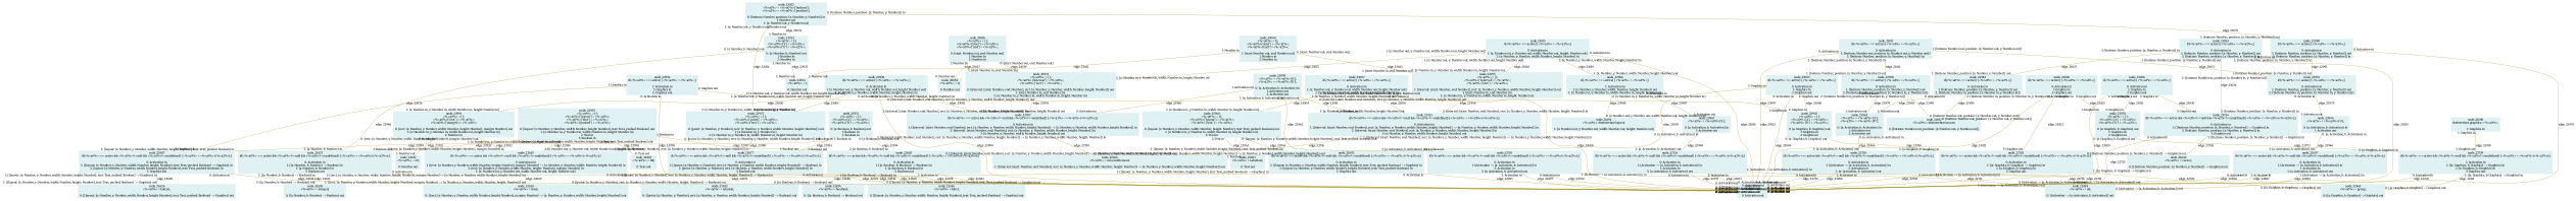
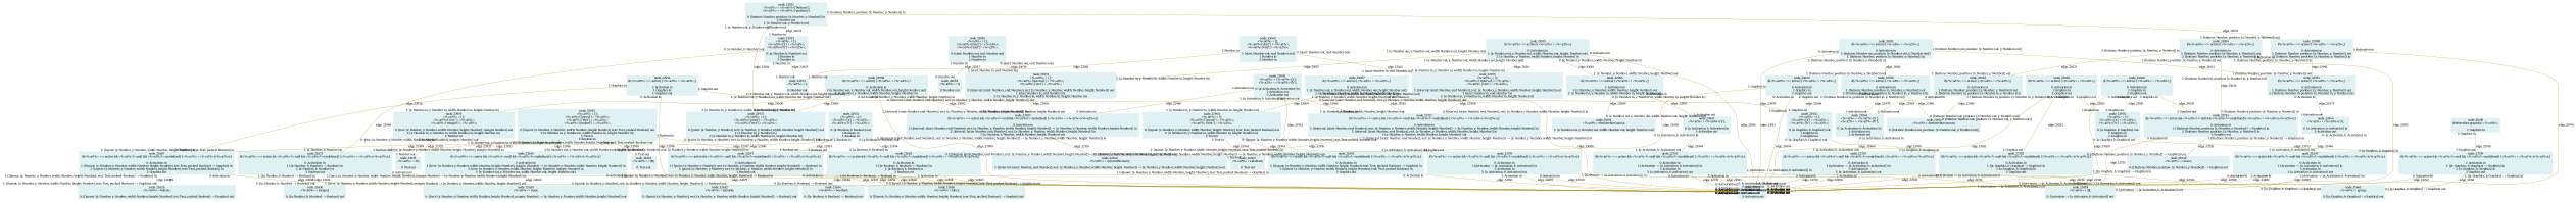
  digraph {
    fontname=Merriweather
    node [color="#dff1f2" fontname=Merriweather shape=box style=filled]
    edge [arrowHead=none arrowsize=1 color="#9d8400" dir=none fontname=Merriweather headlabel="0: Activation out" taillabel="0: Activation in"]
    n1 [label="node_21692\n<%=a0%>=theInterface.mouse;\n\n0: {buttons: Number out, position: {x: Number out, y: Number out}}"]
    n2 [label="node_21694\n<%=a0%>=theInterface.layout;\n\n0: {x: Number out, y: Number out, width: Number out, height: Number out}"]
    n3 [label="node_21696\ntheInterface.graphics=<%=a0%>;\n\n0: Graphics in"]
    n4 [label="node_22739\nif(<%=a0%> === active && <%=a1%>!==null && <%=a1%>!==undefined) {<%=a3%> = <%=a1%>(<%=a2%>);}\n\n0: Activation in\n1: {{a: Graphics, b: Graphics} -> Graphics} in\n2: {a: Graphics, b: Graphics} in\n3: Graphics out"]
    n5 [label="node_22533\n<%=a0%> = active;\n\n0: Activation out"]
    n6 [label="node_22643\n<%=a0%> = group;\n\n0: {{a: Graphics, b: Graphics} -> Graphics} out"]
    n7 [label="node_22626\n<%=a0%> = button;\n\n0: {{layout: {x: Number, y: Number, width: Number, height: Number}, text: Text, pushed: Boolean} -> Graphics} out"]
    n8 [label="node_22628\n<%=a0%> = inset;\n\n0: {{rect: {x: Number, y: Number, width: Number, height: Number}, margin: Number} -> {x: Number, y: Number, width: Number, height: Number}} out"]
    n9 [label="node_22630\n<%=a0%> = isEqual;\n\n0: {{a: Number, b: Number} -> Boolean} out"]
    n10 [label="node_22632\n<%=a0%> = isInside;\n\n0: {{point: {x: Number, y: Number}, rect: {x: Number, y: Number, width: Number, height: Number}} -> Boolean} out"]
    n11 [label="node_22634\n<%=a0%> = boolAnd;\n\n0: {{a: Boolean, b: Boolean} -> Boolean} out"]
    n12 [label="node_22636\n<%=a0%> = label;\n\n0: {{layout: {x: Number, y: Number, width: Number, height: Number}, text: Text, pushed: Boolean} -> Graphics} out"]
    n13 [label="node_22638\n<%=a0%> = all;\n\n0: {Activation -> {a: Activation, b: Activation}} out"]
    n14 [label="node_22646\n<%=a0%> = columnElement;\n\n0: {{interval: {start: Number, end: Number}, rect: {x: Number, y: Number, width: Number, height: Number}} -> {x: Number, y: Number, width: Number, height: Number}} out"]
    n15 [label="node_22649\n<%=a0%> = cursor;\n\n0: {{buttons: Number, position: {x: Number, y: Number}} -> Graphics} out"]
-   n16 [label="node_22651\n<%=a0%> = 20;\n\n0: Number out"]
+   n16 [label="node_22651\n<%=a0%> = 20;\n\n0: Text out"]
    n17 [label="node_22654\n<%=a0%> = 1;\n\n0: Number out"]
    n18 [label="node_28658\n<%=a0%> = 0;\n\n0: Number out"]
    n19 [label="node_22663\n<%=a0%> = OK;\n\n0: Text out"]
    n20 [label="node_22665\n<%=a0%> = Labeltext;\n\n0: Text out"]
    n21 [label="node_22667\nif(<%=a0%> === active && <%=a1%>!==null && <%=a1%>!==undefined) {<%=a3%> = <%=a1%>(<%=a2%>);}\n\n0: Activation in\n1: {{rect: {x: Number, y: Number, width: Number, height: Number}, margin: Number} -> {x: Number, y: Number, width: Number, height: Number}} in\n2: {rect: {x: Number, y: Number, width: Number, height: Number}, margin: Number} in\n3: {x: Number out, y: Number out, width: Number out, height: Number out}"]
    n22 [label="node_22672\nif(<%=a0%> === active && <%=a1%>!==null && <%=a1%>!==undefined) {<%=a3%> = <%=a1%>(<%=a2%>);}\n\n0: Activation in\n1: {{a: Number, b: Number} -> Boolean} in\n2: {a: Number, b: Number} in\n3: Boolean out"]
    n23 [label="node_22677\nif(<%=a0%> === active && <%=a1%>!==null && <%=a1%>!==undefined) {<%=a3%> = <%=a1%>(<%=a2%>);}\n\n0: Activation in\n1: {{point: {x: Number, y: Number}, rect: {x: Number, y: Number, width: Number, height: Number}} -> Boolean} in\n2: {point: {x: Number, y: Number}, rect: {x: Number, y: Number, width: Number, height: Number}} in\n3: Boolean out"]
    n24 [label="node_22682\nif(<%=a0%> === active && <%=a1%>!==null && <%=a1%>!==undefined) {<%=a3%> = <%=a1%>(<%=a2%>);}\n\n0: Activation in\n1: {{a: Boolean, b: Boolean} -> Boolean} in\n2: {a: Boolean, b: Boolean} in\n3: Boolean out"]
    n25 [label="node_22687\nif(<%=a0%> === active && <%=a1%>!==null && <%=a1%>!==undefined) {<%=a3%> = <%=a1%>(<%=a2%>);}\n\n0: Activation in\n1: {{layout: {x: Number, y: Number, width: Number, height: Number}, text: Text, pushed: Boolean} -> Graphics} in\n2: {layout: {x: Number, y: Number, width: Number, height: Number}, text: Text, pushed: Boolean} in\n3: Graphics out"]
    n26 [label="node_22692\nif(<%=a0%> === active && <%=a1%>!==null && <%=a1%>!==undefined) {<%=a3%> = <%=a1%>(<%=a2%>);}\n\n0: Activation in\n1: {{layout: {x: Number, y: Number, width: Number, height: Number}, text: Text, pushed: Boolean} -> Graphics} in\n2: {layout: {x: Number, y: Number, width: Number, height: Number}, text: Text, pushed: Boolean} in\n3: Graphics out"]
    n27 [label="node_22697\nif(<%=a0%> === active && <%=a1%>!==null && <%=a1%>!==undefined) {<%=a3%> = <%=a1%>(<%=a2%>);}\n\n0: Activation in\n1: {Activation -> {a: Activation, b: Activation}} in\n2: Activation in\n3: {a: Activation, b: Activation} out"]
    n28 [label="node_22702\nif(<%=a0%> === active && <%=a1%>!==null && <%=a1%>!==undefined) {<%=a3%> = <%=a1%>(<%=a2%>);}\n\n0: Activation in\n1: {{a: Graphics, b: Graphics} -> Graphics} in\n2: {a: Graphics, b: Graphics} in\n3: Graphics out"]
    n29 [label="node_22707\nif(<%=a0%> === active && <%=a1%>!==null && <%=a1%>!==undefined) {<%=a3%> = <%=a1%>(<%=a2%>);}\n\n0: Activation in\n1: {{interval: {start: Number, end: Number}, rect: {x: Number, y: Number, width: Number, height: Number}} -> {x: Number, y: Number, width: Number, height: Number}} in\n2: {interval: {start: Number, end: Number}, rect: {x: Number, y: Number, width: Number, height: Number}} in\n3: {x: Number, y: Number, width: Number, height: Number} out"]
    n30 [label="node_22713\nif(<%=a0%> === active && <%=a1%>!==null && <%=a1%>!==undefined) {<%=a3%> = <%=a1%>(<%=a2%>);}\n\n0: Activation in\n1: {{interval: {start: Number, end: Number}, rect: {x: Number, y: Number, width: Number, height: Number}} -> {x: Number, y: Number, width: Number, height: Number}} in\n2: {interval: {start: Number, end: Number}, rect: {x: Number, y: Number, width: Number, height: Number}} in\n3: {x: Number, y: Number, width: Number, height: Number} out"]
    n31 [label="node_22719\nif(<%=a0%> === active && <%=a1%>!==null && <%=a1%>!==undefined) {<%=a3%> = <%=a1%>(<%=a2%>);}\n\n0: Activation in\n1: {Activation -> {a: Activation, b: Activation}} in\n2: Activation in\n3: {a: Activation, b: Activation} out"]
    n32 [label="node_22724\nif(<%=a0%> === active && <%=a1%>!==null && <%=a1%>!==undefined) {<%=a3%> = <%=a1%>(<%=a2%>);}\n\n0: Activation in\n1: {{buttons: Number, position: {x: Number, y: Number}} -> Graphics} in\n2: {buttons: Number, position: {x: Number, y: Number}} in\n3: Graphics out"]
    n33 [label="node_22729\nif(<%=a0%> === active && <%=a1%>!==null && <%=a1%>!==undefined) {<%=a3%> = <%=a1%>(<%=a2%>);}\n\n0: Activation in\n1: {Activation -> {a: Activation, b: Activation}} in\n2: Activation in\n3: {a: Activation, b: Activation} out"]
    n34 [label="node_22734\nif(<%=a0%> === active && <%=a1%>!==null && <%=a1%>!==undefined) {<%=a3%> = <%=a1%>(<%=a2%>);}\n\n0: Activation in\n1: {Activation -> {a: Activation, b: Activation}} in\n2: Activation in\n3: {a: Activation, b: Activation} out"]
    n35 [label="node_22919\n<%=a0%> = {};\n<%=a0%>['rect'] = <%=a1%>;\n<%=a0%>['margin'] = <%=a2%>;\n\n0: {rect: {x: Number, y: Number, width: Number, height: Number}, margin: Number} out\n1: {x: Number in, y: Number in, width: Number in, height: Number in}\n2: Number in"]
    n36 [label="node_22923\n<%=a0%> = {};\n<%=a0%>['a'] = <%=a1%>;\n<%=a0%>['b'] = <%=a2%>;\n\n0: {a: Number, b: Number} out\n1: Number in\n2: Number in"]
    n37 [label="node_22927\n<%=a0%> = {};\n<%=a0%>['point'] = <%=a1%>;\n<%=a0%>['rect'] = <%=a2%>;\n\n0: {point: {x: Number, y: Number}, rect: {x: Number, y: Number, width: Number, height: Number}} out\n1: {x: Number in, y: Number in}\n2: {x: Number in, y: Number in, width: Number in, height: Number in}"]
    n38 [label="node_22931\n<%=a0%> = {};\n<%=a0%>['a'] = <%=a1%>;\n<%=a0%>['b'] = <%=a2%>;\n\n0: {a: Boolean, b: Boolean} out\n1: Boolean in\n2: Boolean in"]
    n39 [label="node_22935\n<%=a0%> = {};\n<%=a0%>['layout'] = <%=a1%>;\n<%=a0%>['text'] = <%=a2%>;\n<%=a0%>['pushed'] = <%=a3%>;\n\n0: {layout: {x: Number, y: Number, width: Number, height: Number}, text: Text, pushed: Boolean} out\n1: {x: Number in, y: Number in, width: Number in, height: Number in}\n2: Text in\n3: Boolean in"]
    n40 [label="node_22940\n<%=a0%> = {};\n<%=a0%>['layout'] = <%=a1%>;\n<%=a0%>['text'] = <%=a2%>;\n\n0: {layout: {x: Number, y: Number, width: Number, height: Number}, text: Text, pushed: Boolean} out\n1: {x: Number in, y: Number in, width: Number in, height: Number in}\n2: Text in"]
    n41 [label="node_22944\n<%=a1%> = <%=a0%>['a'];\n\n0: {a: Activation, b: Activation} in\n1: Activation out"]
    n42 [label="node_22947\n<%=a0%> = {};\n<%=a0%>['a'] = <%=a1%>;\n<%=a0%>['b'] = <%=a2%>;\n\n0: {a: Graphics, b: Graphics} out\n1: Graphics in\n2: Graphics in"]
    n43 [label="node_22951\n<%=a0%> = {};\n<%=a0%>['interval'] = <%=a1%>;\n<%=a0%>['rect'] = <%=a2%>;\n\n0: {interval: {start: Number, end: Number}, rect: {x: Number, y: Number, width: Number, height: Number}} out\n1: {start: Number in, end: Number in}\n2: {x: Number in, y: Number in, width: Number in, height: Number in}"]
    n44 [label="node_22955\n<%=a0%> = {};\n<%=a0%>['interval'] = <%=a1%>;\n<%=a0%>['rect'] = <%=a2%>;\n\n0: {interval: {start: Number, end: Number}, rect: {x: Number, y: Number, width: Number, height: Number}} out\n1: {start: Number in, end: Number in}\n2: {x: Number in, y: Number in, width: Number in, height: Number in}"]
    n45 [label="node_22959\n<%=a1%> = <%=a0%>['a'];\n<%=a2%> = <%=a0%>['b'];\n\n0: {a: Activation, b: Activation} in\n1: Activation out\n2: Activation out"]
    n46 [label="node_22963\n<%=a1%> = <%=a0%>['a'];\n<%=a2%> = <%=a0%>['b'];\n\n0: {a: Activation, b: Activation} in\n1: Activation out\n2: Activation out"]
    n47 [label="node_22967\n<%=a1%> = <%=a0%>['a'];\n\n0: {a: Activation, b: Activation} in\n1: Activation out"]
    n48 [label="node_22970\n<%=a0%> = {};\n<%=a0%>['a'] = <%=a1%>;\n<%=a0%>['b'] = <%=a2%>;\n\n0: {a: Graphics, b: Graphics} out\n1: Graphics in\n2: Graphics in"]
    n49 [label="node_22974\nif(<%=a0%> === active) {<%=a1%> = <%=a2%>;}\n\n0: Activation in\n1: {buttons: Number, position: {x: Number, y: Number}} out\n2: {buttons: Number in, position: {x: Number in, y: Number in}}"]
    n50 [label="node_22978\nif(<%=a0%> === active) {<%=a1%> = <%=a2%>;}\n\n0: Activation in\n1: {buttons: Number, position: {x: Number, y: Number}} out\n2: {buttons: Number in, position: {x: Number in, y: Number in}}"]
    n51 [label="node_22982\nif(<%=a0%> === active) {<%=a1%> = <%=a2%>;}\n\n0: Activation in\n1: {buttons: Number, position: {x: Number, y: Number}} out\n2: {buttons: Number in, position: {x: Number in, y: Number in}}"]
    n52 [label="node_22986\nif(<%=a0%> === active) {<%=a1%> = <%=a2%>;}\n\n0: Activation in\n1: {x: Number, y: Number, width: Number, height: Number} out\n2: {x: Number in, y: Number in, width: Number in, height: Number in}"]
    n53 [label="node_22990\nif(<%=a0%> === active) {<%=a1%> = <%=a2%>;}\n\n0: Activation in\n1: {buttons: Number, position: {x: Number, y: Number}} out\n2: {buttons: Number, position: {x: Number, y: Number}} in"]
    n54 [label="node_22994\nif(<%=a0%> === active) {<%=a2%> = <%=a1%>;}\n\n0: Activation in\n1: Graphics in\n2: Graphics out"]
    n55 [label="node_22998\nif(<%=a0%> === active) {<%=a1%> = <%=a2%>;}\n\n0: Activation in\n1: {x: Number out, y: Number out, width: Number out, height: Number out}\n2: {x: Number, y: Number, width: Number, height: Number} in"]
    n56 [label="node_23003\nif(<%=a0%> === active) {<%=a2%> = <%=a1%>;}\n\n0: Activation in\n1: Graphics in\n2: Graphics out"]
    n57 [label="node_23007\nif(<%=a0%> === active) {<%=a1%> = <%=a2%>;}\n\n0: Activation in\n1: {x: Number out, y: Number out, width: Number out, height: Number out}\n2: {x: Number, y: Number, width: Number, height: Number} in"]
    n58 [label="node_23011\nif(<%=a0%> === active) {<%=a1%> = <%=a2%>;}\n\n0: Activation in\n1: {buttons: Number out, position: {x: Number out, y: Number out}}\n2: {buttons: Number, position: {x: Number, y: Number}} in"]
    n59 [label="node_23015\nif(<%=a0%> === active) {<%=a1%> = <%=a2%>;}\n\n0: Activation in\n1: {x: Number out, y: Number out, width: Number out, height: Number out}\n2: {x: Number, y: Number, width: Number, height: Number} in"]
    n60 [label="node_23020\nif(<%=a0%> === active) {<%=a2%> = <%=a1%>;}\n\n0: Activation in\n1: Graphics in\n2: Graphics out"]
    n61 [label="node_23024\nif(<%=a0%> === active) {<%=a1%> = <%=a2%>;}\n\n0: Activation in\n1: {buttons: Number, position: {x: Number, y: Number}} out\n2: {buttons: Number, position: {x: Number, y: Number}} in"]
    n62 [label="node_23028\nif(<%=a0%> === active) {<%=a2%> = <%=a1%>;}\n\n0: Activation in\n1: Graphics in\n2: Graphics out"]
    n63 [label="node_23032\n<%=a1%> = <%=a0%>['buttons'];\n<%=a2%> = <%=a0%>['position'];\n\n0: {buttons: Number, position: {x: Number, y: Number}} in\n1: Number out\n2: {x: Number out, y: Number out}"]
    n64 [label="node_23036\n<%=a0%> = {};\n<%=a0%>['start'] = <%=a1%>;\n<%=a0%>['end'] = <%=a2%>;\n\n0: {start: Number out, end: Number out}\n1: Number in\n2: Number in"]
    n65 [label="node_23040\n<%=a0%> = {};\n<%=a0%>['start'] = <%=a1%>;\n<%=a0%>['end'] = <%=a2%>;\n\n0: {start: Number out, end: Number out}\n1: Number in\n2: Number in"]
    n3 -> n4 [headlabel="3: Graphics out" label=edge_22918 taillabel="0: Graphics in"]
    n4 -> n5 [label=edge_22740]
    n4 -> n6 [headlabel="0: {{a: Graphics, b: Graphics} -> Graphics} out" label=edge_22741 taillabel="1: {{a: Graphics, b: Graphics} -> Graphics} in"]
    n21 -> n5 [label=edge_22668]
    n21 -> n8 [headlabel="0: {{rect: {x: Number, y: Number, width: Number, height: Number}, margin: Number} -> {x: Number, y: Number, width: Number, height: Number}} out" label=edge_22669 taillabel="1: {{rect: {x: Number, y: Number, width: Number, height: Number}, margin: Number} -> {x: Number, y: Number, width: Number, height: Number}} in"]
    n22 -> n5 [label=edge_22673]
    n22 -> n9 [headlabel="0: {{a: Number, b: Number} -> Boolean} out" label=edge_22674 taillabel="1: {{a: Number, b: Number} -> Boolean} in"]
    n23 -> n5 [label=edge_22678]
    n23 -> n10 [headlabel="0: {{point: {x: Number, y: Number}, rect: {x: Number, y: Number, width: Number, height: Number}} -> Boolean} out" label=edge_22679 taillabel="1: {{point: {x: Number, y: Number}, rect: {x: Number, y: Number, width: Number, height: Number}} -> Boolean} in"]
    n24 -> n5 [label=edge_22683]
    n24 -> n11 [headlabel="0: {{a: Boolean, b: Boolean} -> Boolean} out" label=edge_22684 taillabel="1: {{a: Boolean, b: Boolean} -> Boolean} in"]
    n25 -> n5 [label=edge_22688]
    n25 -> n7 [headlabel="0: {{layout: {x: Number, y: Number, width: Number, height: Number}, text: Text, pushed: Boolean} -> Graphics} out" label=edge_22689 taillabel="1: {{layout: {x: Number, y: Number, width: Number, height: Number}, text: Text, pushed: Boolean} -> Graphics} in"]
    n26 -> n5 [label=edge_22693]
    n26 -> n12 [headlabel="0: {{layout: {x: Number, y: Number, width: Number, height: Number}, text: Text, pushed: Boolean} -> Graphics} out" label=edge_22694 taillabel="1: {{layout: {x: Number, y: Number, width: Number, height: Number}, text: Text, pushed: Boolean} -> Graphics} in"]
    n27 -> n5 [label=edge_22698]
    n27 -> n5 [label=edge_22887 taillabel="2: Activation in"]
    n27 -> n13 [headlabel="0: {Activation -> {a: Activation, b: Activation}} out" label=edge_22699 taillabel="1: {Activation -> {a: Activation, b: Activation}} in"]
    n28 -> n5 [label=edge_22703]
    n28 -> n6 [headlabel="0: {{a: Graphics, b: Graphics} -> Graphics} out" label=edge_22704 taillabel="1: {{a: Graphics, b: Graphics} -> Graphics} in"]
    n29 -> n14 [headlabel="0: {{interval: {start: Number, end: Number}, rect: {x: Number, y: Number, width: Number, height: Number}} -> {x: Number, y: Number, width: Number, height: Number}} out" label=edge_22710 taillabel="1: {{interval: {start: Number, end: Number}, rect: {x: Number, y: Number, width: Number, height: Number}} -> {x: Number, y: Number, width: Number, height: Number}} in"]
    n30 -> n14 [headlabel="0: {{interval: {start: Number, end: Number}, rect: {x: Number, y: Number, width: Number, height: Number}} -> {x: Number, y: Number, width: Number, height: Number}} out" label=edge_22716 taillabel="1: {{interval: {start: Number, end: Number}, rect: {x: Number, y: Number, width: Number, height: Number}} -> {x: Number, y: Number, width: Number, height: Number}} in"]
    n31 -> n5 [label=edge_22720]
    n31 -> n5 [label=edge_22897 taillabel="2: Activation in"]
    n31 -> n13 [headlabel="0: {Activation -> {a: Activation, b: Activation}} out" label=edge_22721 taillabel="1: {Activation -> {a: Activation, b: Activation}} in"]
    n32 -> n5 [label=edge_22725]
    n32 -> n15 [headlabel="0: {{buttons: Number, position: {x: Number, y: Number}} -> Graphics} out" label=edge_22726 taillabel="1: {{buttons: Number, position: {x: Number, y: Number}} -> Graphics} in"]
    n33 -> n5 [label=edge_22730]
    n33 -> n5 [label=edge_22906 taillabel="2: Activation in"]
    n33 -> n13 [headlabel="0: {Activation -> {a: Activation, b: Activation}} out" label=edge_22731 taillabel="1: {Activation -> {a: Activation, b: Activation}} in"]
    n34 -> n5 [label=edge_22735]
    n34 -> n5 [label=edge_22913 taillabel="2: Activation in"]
    n34 -> n13 [headlabel="0: {Activation -> {a: Activation, b: Activation}} out" label=edge_22736 taillabel="1: {Activation -> {a: Activation, b: Activation}} in"]
    n35 -> n16 [headlabel="0: Number out" label=edge_22921 taillabel="2: Number in"]
    n35 -> n21 [headlabel="2: {rect: {x: Number, y: Number, width: Number, height: Number}, margin: Number} in" label=edge_22922 taillabel="0: {rect: {x: Number, y: Number, width: Number, height: Number}, margin: Number} out"]
    n36 -> n17 [headlabel="0: Number out" label=edge_22925 taillabel="2: Number in"]
    n36 -> n22 [headlabel="2: {a: Number, b: Number} in" label=edge_22926 taillabel="0: {a: Number, b: Number} out"]
    n37 -> n23 [headlabel="2: {point: {x: Number, y: Number}, rect: {x: Number, y: Number, width: Number, height: Number}} in" label=edge_22930 taillabel="0: {point: {x: Number, y: Number}, rect: {x: Number, y: Number, width: Number, height: Number}} out"]
    n38 -> n22 [headlabel="3: Boolean out" label=edge_22932 taillabel="1: Boolean in"]
    n38 -> n23 [headlabel="3: Boolean out" label=edge_22933 taillabel="2: Boolean in"]
    n38 -> n24 [headlabel="2: {a: Boolean, b: Boolean} in" label=edge_22934 taillabel="0: {a: Boolean, b: Boolean} out"]
    n39 -> n19 [headlabel="0: Text out" label=edge_22938 taillabel="2: Text in"]
    n39 -> n21 [headlabel="3: {x: Number out, y: Number out, width: Number out, height: Number out}" label=edge_22936 taillabel="1: {x: Number in, y: Number in, width: Number in, height: Number in}"]
    n39 -> n24 [headlabel="3: Boolean out" label=edge_22937 taillabel="3: Boolean in"]
    n39 -> n25 [headlabel="2: {layout: {x: Number, y: Number, width: Number, height: Number}, text: Text, pushed: Boolean} in" label=edge_22939 taillabel="0: {layout: {x: Number, y: Number, width: Number, height: Number}, text: Text, pushed: Boolean} out"]
    n40 -> n20 [headlabel="0: Text out" label=edge_22942 taillabel="2: Text in"]
    n40 -> n26 [headlabel="2: {layout: {x: Number, y: Number, width: Number, height: Number}, text: Text, pushed: Boolean} in" label=edge_22943 taillabel="0: {layout: {x: Number, y: Number, width: Number, height: Number}, text: Text, pushed: Boolean} out"]
    n41 -> n27 [headlabel="3: {a: Activation, b: Activation} out" label=edge_22946 taillabel="0: {a: Activation, b: Activation} in"]
    n42 -> n28 [headlabel="2: {a: Graphics, b: Graphics} in" label=edge_22950 taillabel="0: {a: Graphics, b: Graphics} out"]
    n43 -> n29 [headlabel="2: {interval: {start: Number, end: Number}, rect: {x: Number, y: Number, width: Number, height: Number}} in" label=edge_22954 taillabel="0: {interval: {start: Number, end: Number}, rect: {x: Number, y: Number, width: Number, height: Number}} out"]
    n44 -> n30 [headlabel="2: {interval: {start: Number, end: Number}, rect: {x: Number, y: Number, width: Number, height: Number}} in" label=edge_22958 taillabel="0: {interval: {start: Number, end: Number}, rect: {x: Number, y: Number, width: Number, height: Number}} out"]
    n45 -> n29 [headlabel="0: Activation in" label=edge_22960 taillabel="1: Activation out"]
    n45 -> n30 [headlabel="0: Activation in" label=edge_22961 taillabel="2: Activation out"]
    n45 -> n31 [headlabel="3: {a: Activation, b: Activation} out" label=edge_22962 taillabel="0: {a: Activation, b: Activation} in"]
    n46 -> n33 [headlabel="3: {a: Activation, b: Activation} out" label=edge_22966 taillabel="0: {a: Activation, b: Activation} in"]
    n47 -> n34 [headlabel="3: {a: Activation, b: Activation} out" label=edge_22969 taillabel="0: {a: Activation, b: Activation} in"]
    n48 -> n4 [headlabel="2: {a: Graphics, b: Graphics} in" label=edge_22973 taillabel="0: {a: Graphics, b: Graphics} out"]
    n49 -> n41 [headlabel="1: Activation out" label=edge_22975]
    n50 -> n1 [headlabel="0: {buttons: Number out, position: {x: Number out, y: Number out}}" label=edge_22981 taillabel="2: {buttons: Number in, position: {x: Number in, y: Number in}}"]
    n50 -> n46 [headlabel="1: Activation out" label=edge_22979]
    n51 -> n1 [headlabel="0: {buttons: Number out, position: {x: Number out, y: Number out}}" label=edge_22985 taillabel="2: {buttons: Number in, position: {x: Number in, y: Number in}}"]
    n51 -> n46 [headlabel="2: Activation out" label=edge_22983]
    n52 -> n2 [headlabel="0: {x: Number out, y: Number out, width: Number out, height: Number out}" label=edge_22989 taillabel="2: {x: Number in, y: Number in, width: Number in, height: Number in}"]
    n52 -> n47 [headlabel="1: Activation out" label=edge_22987]
    n53 -> n5 [label=edge_22991]
    n53 -> n49 [headlabel="1: {buttons: Number, position: {x: Number, y: Number}} out" label=edge_22993 taillabel="2: {buttons: Number, position: {x: Number, y: Number}} in"]
    n54 -> n5 [label=edge_22995]
    n54 -> n25 [headlabel="3: Graphics out" label=edge_22996 taillabel="1: Graphics in"]
    n54 -> n42 [headlabel="1: Graphics in" label=edge_22997 taillabel="2: Graphics out"]
    n55 -> n5 [label=edge_22999]
    n55 -> n29 [headlabel="3: {x: Number, y: Number, width: Number, height: Number} out" label=edge_23002 taillabel="2: {x: Number, y: Number, width: Number, height: Number} in"]
    n55 -> n35 [headlabel="1: {x: Number in, y: Number in, width: Number in, height: Number in}" label=edge_23000 taillabel="1: {x: Number out, y: Number out, width: Number out, height: Number out}"]
    n55 -> n37 [headlabel="2: {x: Number in, y: Number in, width: Number in, height: Number in}" label=edge_23001 taillabel="1: {x: Number out, y: Number out, width: Number out, height: Number out}"]
    n56 -> n5 [label=edge_23004]
    n56 -> n26 [headlabel="3: Graphics out" label=edge_23005 taillabel="1: Graphics in"]
    n56 -> n42 [headlabel="2: Graphics in" label=edge_23006 taillabel="2: Graphics out"]
    n57 -> n5 [label=edge_23008]
    n57 -> n30 [headlabel="3: {x: Number, y: Number, width: Number, height: Number} out" label=edge_23010 taillabel="2: {x: Number, y: Number, width: Number, height: Number} in"]
    n57 -> n40 [headlabel="1: {x: Number in, y: Number in, width: Number in, height: Number in}" label=edge_23009 taillabel="1: {x: Number out, y: Number out, width: Number out, height: Number out}"]
    n58 -> n5 [label=edge_23012]
    n58 -> n49 [headlabel="2: {buttons: Number in, position: {x: Number in, y: Number in}}" label=edge_23013 taillabel="1: {buttons: Number out, position: {x: Number out, y: Number out}}"]
    n58 -> n50 [headlabel="1: {buttons: Number, position: {x: Number, y: Number}} out" label=edge_23014 taillabel="2: {buttons: Number, position: {x: Number, y: Number}} in"]
    n59 -> n5 [label=edge_23016]
    n59 -> n43 [headlabel="2: {x: Number in, y: Number in, width: Number in, height: Number in}" label=edge_23017 taillabel="1: {x: Number out, y: Number out, width: Number out, height: Number out}"]
    n59 -> n44 [headlabel="2: {x: Number in, y: Number in, width: Number in, height: Number in}" label=edge_23018 taillabel="1: {x: Number out, y: Number out, width: Number out, height: Number out}"]
    n59 -> n52 [headlabel="1: {x: Number, y: Number, width: Number, height: Number} out" label=edge_23019 taillabel="2: {x: Number, y: Number, width: Number, height: Number} in"]
    n60 -> n5 [label=edge_23021]
    n60 -> n28 [headlabel="3: Graphics out" label=edge_23022 taillabel="1: Graphics in"]
    n60 -> n48 [headlabel="1: Graphics in" label=edge_23023 taillabel="2: Graphics out"]
    n61 -> n5 [label=edge_23025]
    n61 -> n32 [headlabel="2: {buttons: Number, position: {x: Number, y: Number}} in" label=edge_23026 taillabel="1: {buttons: Number, position: {x: Number, y: Number}} out"]
    n61 -> n51 [headlabel="1: {buttons: Number, position: {x: Number, y: Number}} out" label=edge_23027 taillabel="2: {buttons: Number, position: {x: Number, y: Number}} in"]
    n62 -> n5 [label=edge_23029]
    n62 -> n32 [headlabel="3: Graphics out" label=edge_23030 taillabel="1: Graphics in"]
    n62 -> n48 [headlabel="2: Graphics in" label=edge_23031 taillabel="2: Graphics out"]
    n63 -> n36 [headlabel="1: Number in" label=edge_23033 taillabel="1: Number out"]
    n63 -> n37 [headlabel="1: {x: Number in, y: Number in}" label=edge_23034 taillabel="2: {x: Number out, y: Number out}"]
    n63 -> n53 [headlabel="1: {buttons: Number, position: {x: Number, y: Number}} out" label=edge_23035 taillabel="0: {buttons: Number, position: {x: Number, y: Number}} in"]
    n64 -> n18 [headlabel="0: Number out" label=edge_23037 taillabel="1: Number in"]
    n64 -> n43 [headlabel="1: {start: Number in, end: Number in}" label=edge_23039 taillabel="0: {start: Number out, end: Number out}"]
    n65 -> n17 [headlabel="0: Number out" label=edge_23041 taillabel="2: Number in"]
    n65 -> n44 [headlabel="1: {start: Number in, end: Number in}" label=edge_23043 taillabel="0: {start: Number out, end: Number out}"]
  }
